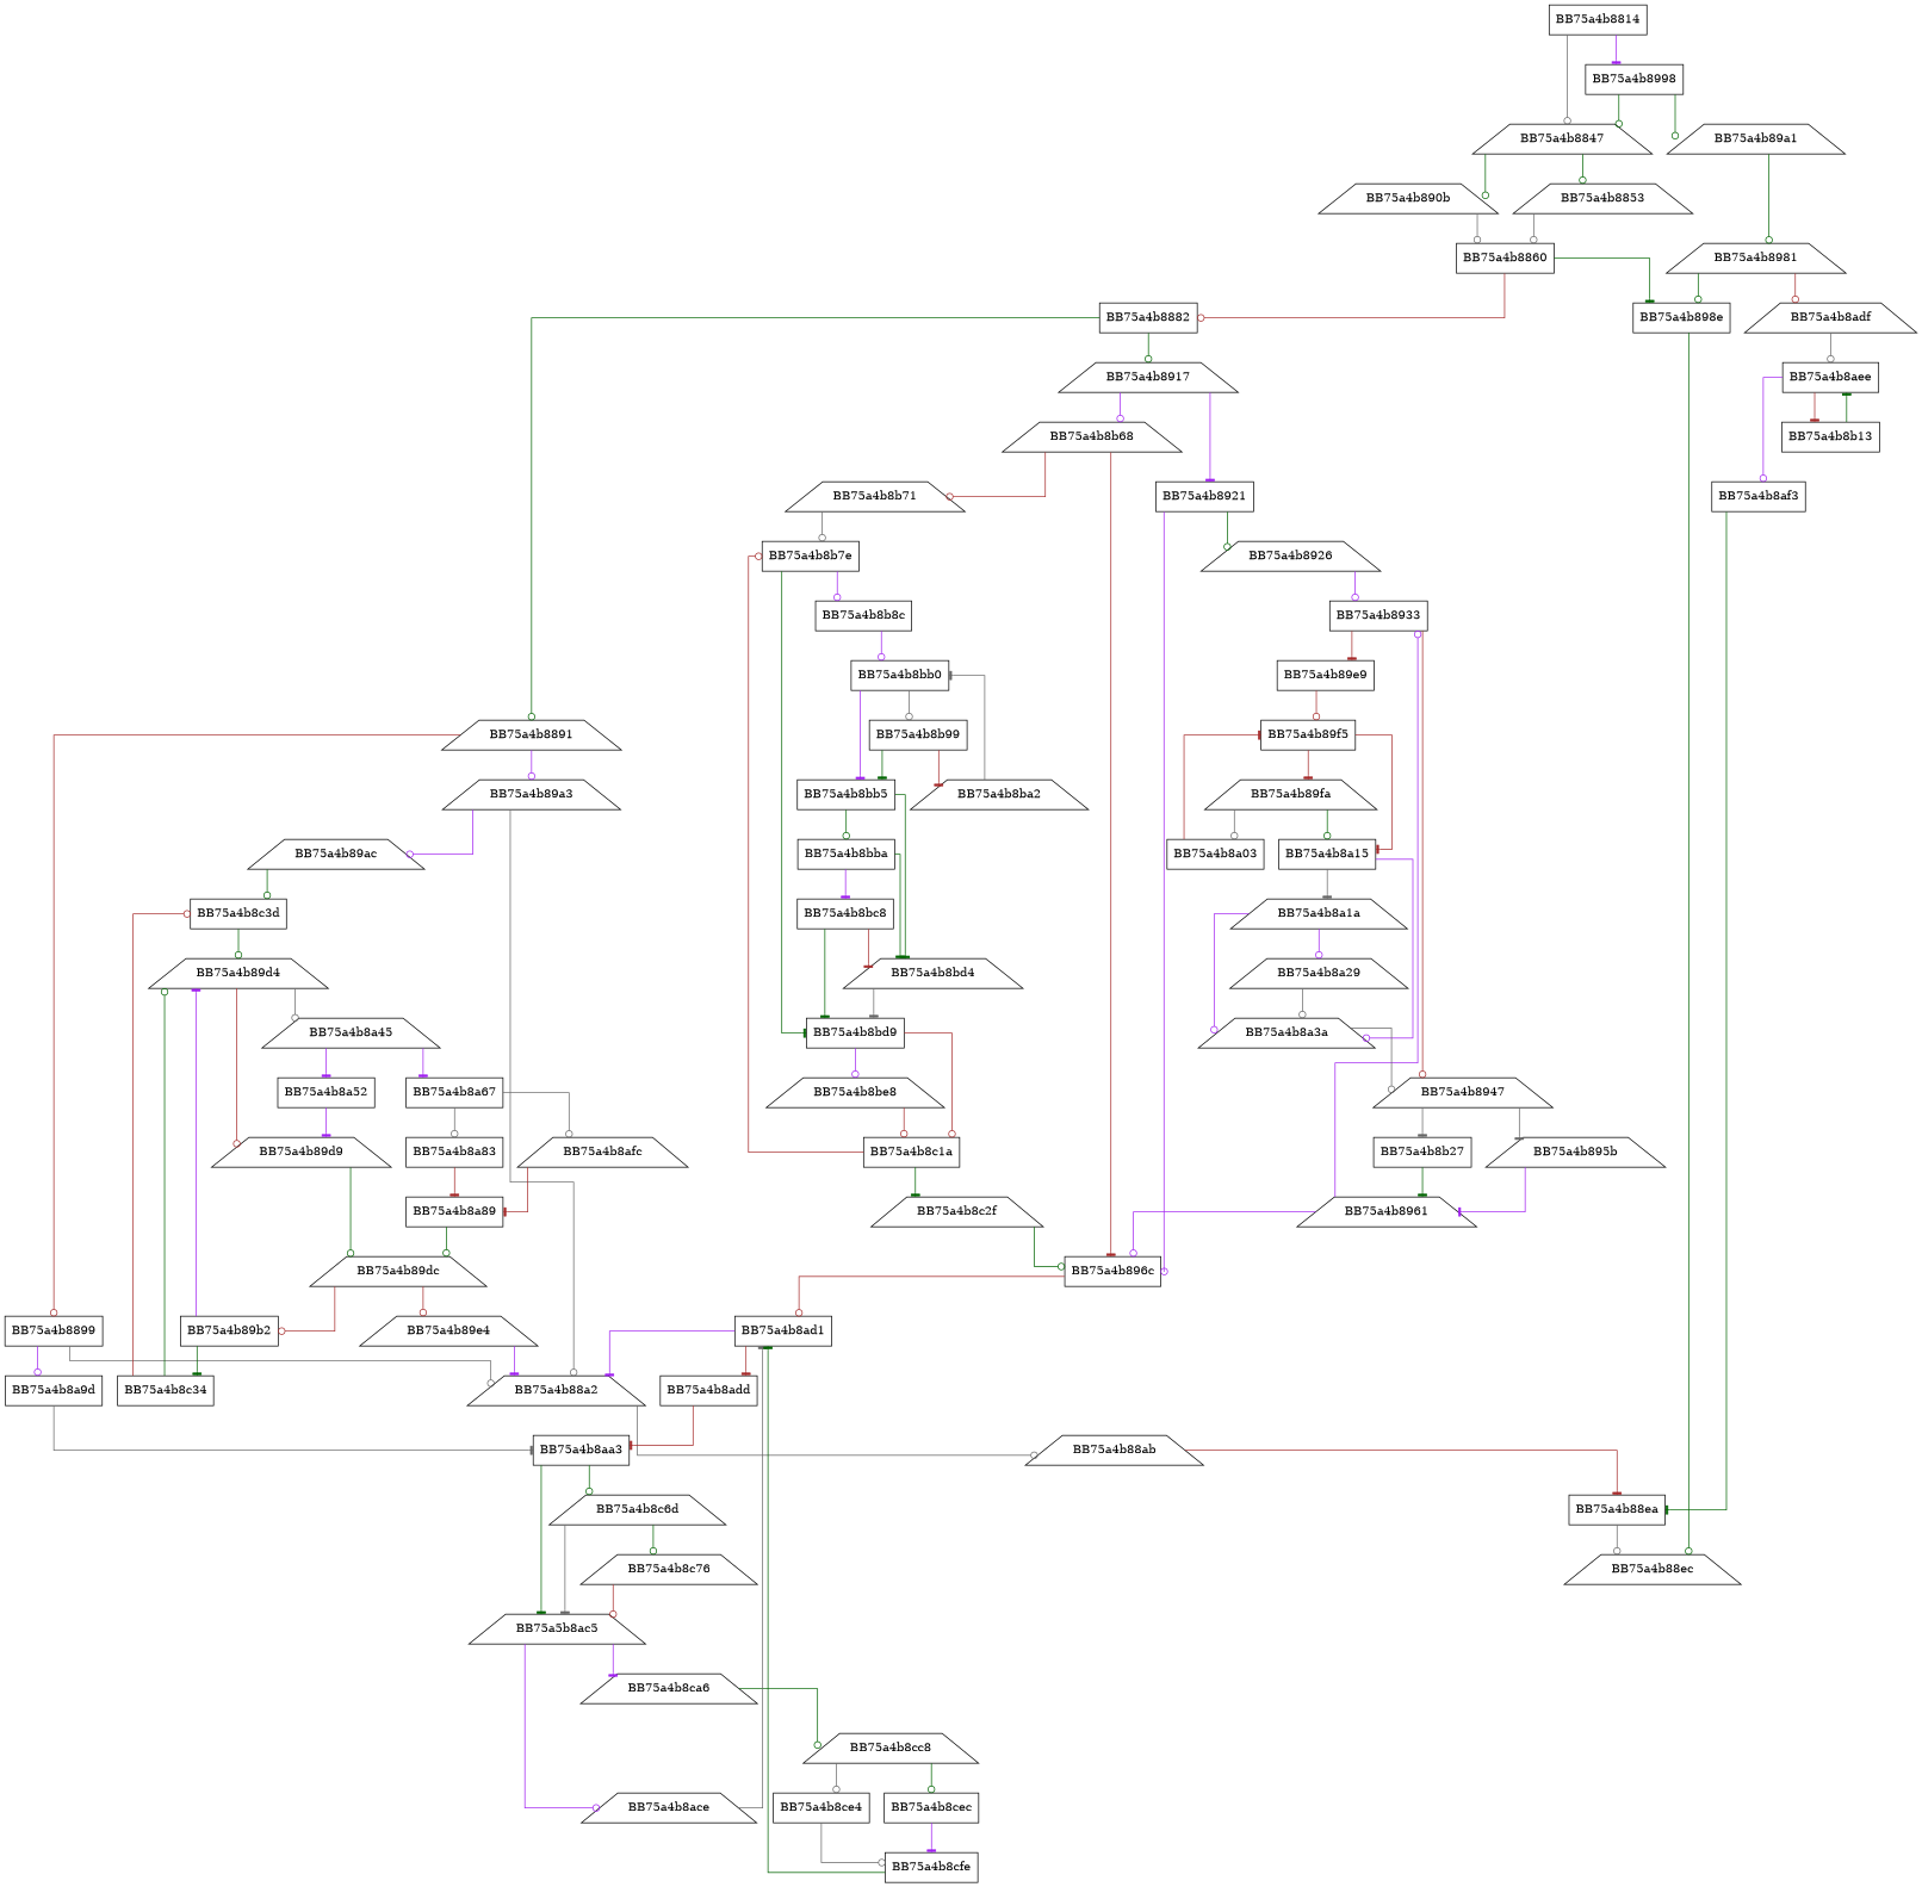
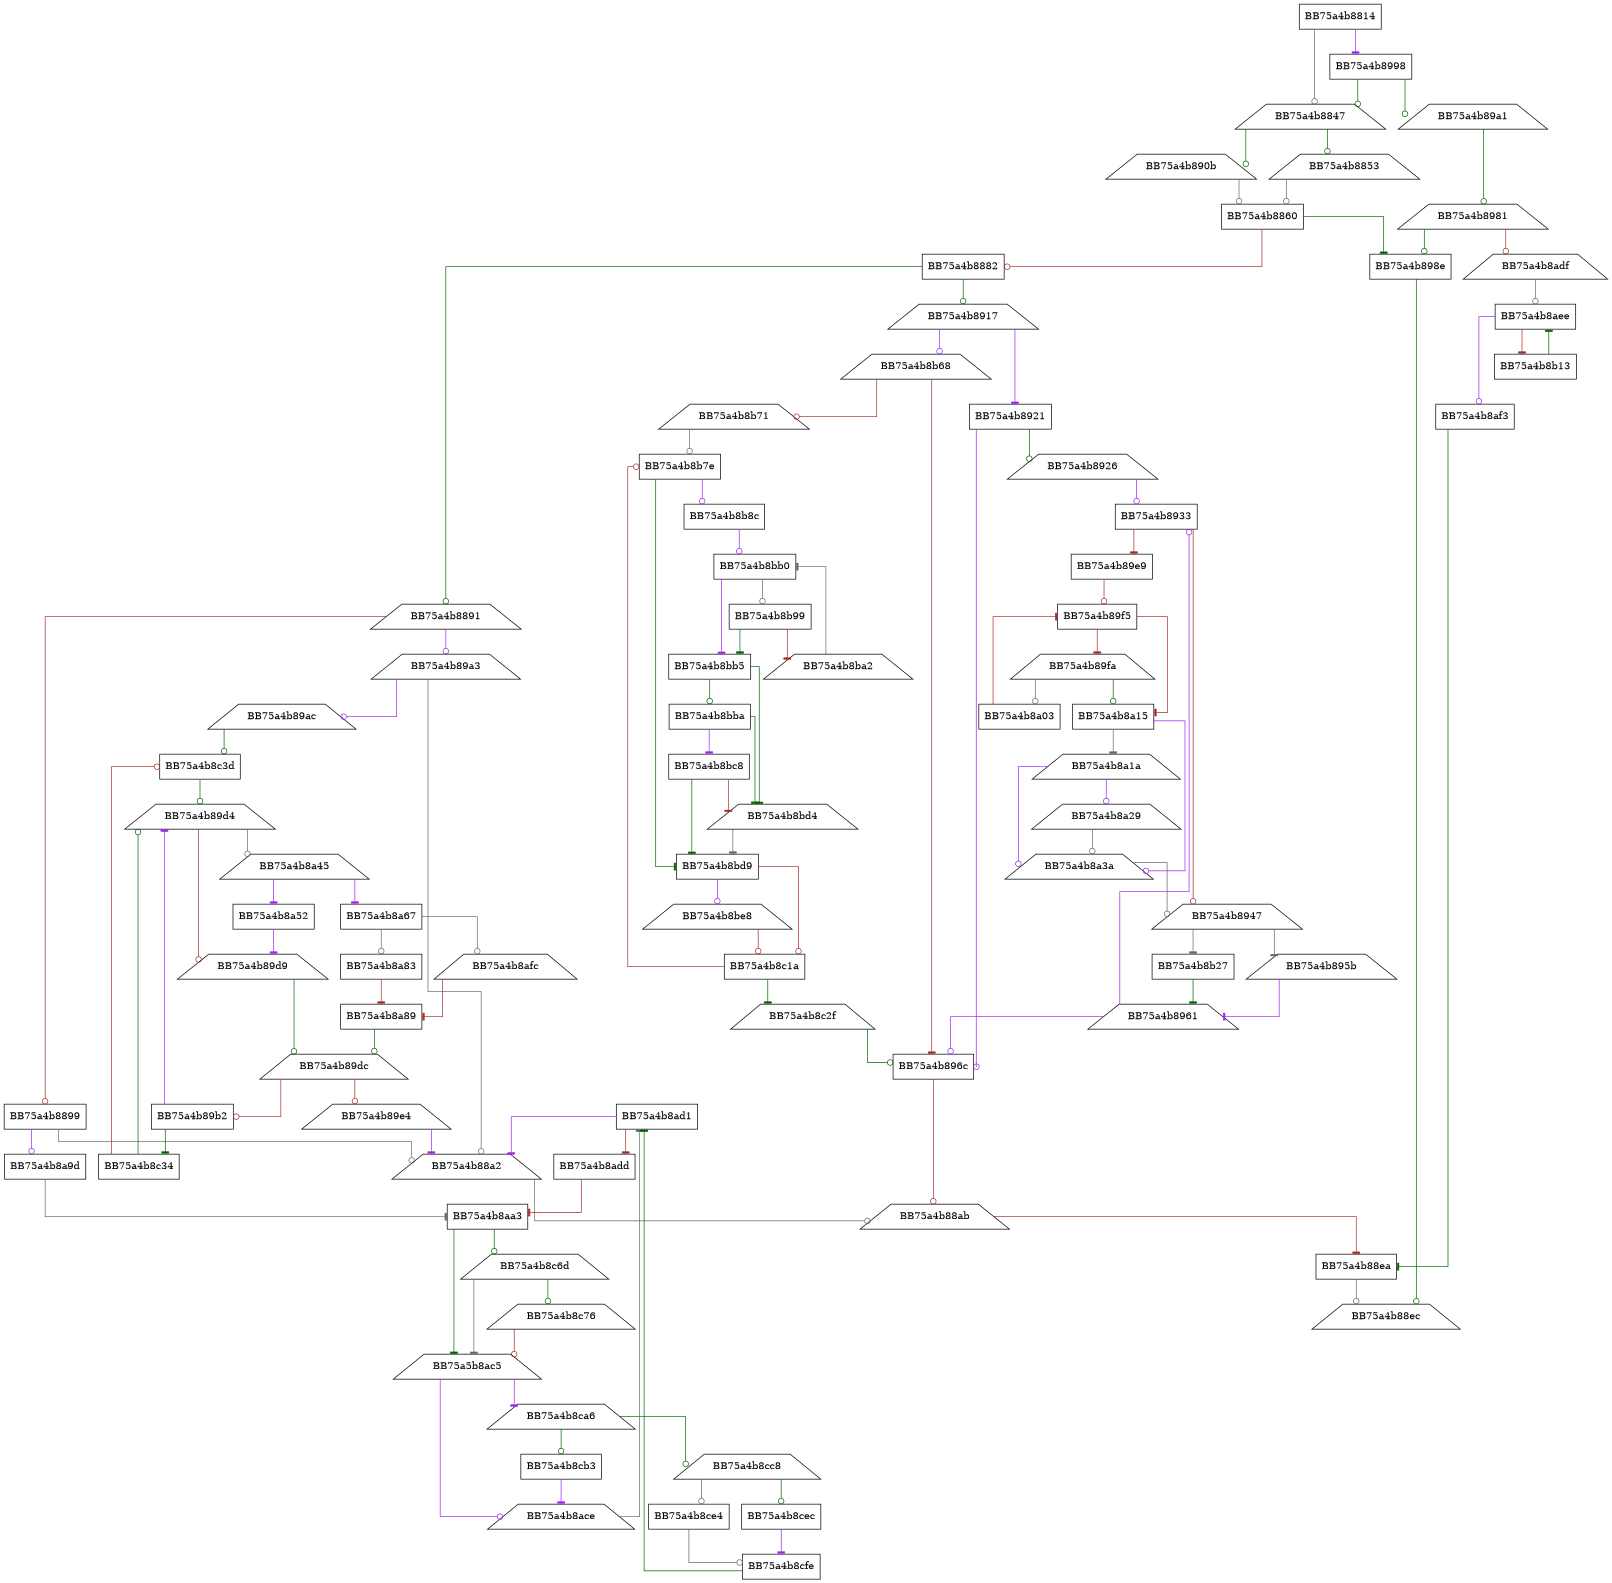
  digraph {
    splines=ortho
    node [shape=box]
    edge [arrowhead=odot color=darkgreen]
    BB75a4b8814
    BB75a4b8998
    BB75a4b8847 [shape=trapezium]
    BB75a4b89a1 [shape=trapezium]
    BB75a4b890b [shape=trapezium]
    BB75a4b8853 [shape=trapezium]
    BB75a4b8981 [shape=trapezium]
    BB75a4b8860
    BB75a4b898e
    BB75a4b8882
    BB75a4b88ec [shape=trapezium]
    BB75a4b8917 [shape=trapezium]
    BB75a4b8891 [shape=trapezium]
    BB75a4b8b68 [shape=trapezium]
    BB75a4b8921
    BB75a4b89a3 [shape=trapezium]
    BB75a4b8899
    BB75a4b896c
    BB75a4b8b71 [shape=trapezium]
    BB75a4b8926 [shape=trapezium]
    BB75a4b88a2 [shape=trapezium]
    BB75a4b89ac [shape=trapezium]
    BB75a4b8a9d
    BB75a4b88ab [shape=trapezium]
    BB75a4b8c3d
    BB75a4b8aa3
    BB75a4b8c6d [shape=trapezium]
    n28 [label=BB75a5b8ac5 shape=trapezium]
    BB75a4b88ea
    BB75a4b8b7e
    BB75a4b8933
    BB75a4b89e9
    BB75a4b8947 [shape=trapezium]
    BB75a4b89f5
    BB75a4b8b27
    BB75a4b895b [shape=trapezium]
    BB75a4b8a15
    BB75a4b89fa [shape=trapezium]
    BB75a4b8961 [shape=trapezium]
    BB75a4b8adf [shape=trapezium]
    BB75a4b8aee
    BB75a4b8b13
    BB75a4b8af3
    BB75a4b89b2
    BB75a4b8c34
    BB75a4b89d4 [shape=trapezium]
    BB75a4b8a45 [shape=trapezium]
    BB75a4b89d9 [shape=trapezium]
    BB75a4b8a67
    BB75a4b8a52
    BB75a4b89dc [shape=trapezium]
    BB75a4b8afc [shape=trapezium]
    BB75a4b8a83
    BB75a4b89e4 [shape=trapezium]
    BB75a4b8a3a [shape=trapezium]
    BB75a4b8a1a [shape=trapezium]
    BB75a4b8a03
    BB75a4b8a29 [shape=trapezium]
    BB75a4b8a89
    BB75a4b8c76 [shape=trapezium]
    BB75a4b8ca6 [shape=trapezium]
    BB75a4b8ace [shape=trapezium]
    BB75a4b8cc8 [shape=trapezium]
+   BB75a4b8cb3
    BB75a4b8ad1
    BB75a4b8cec
    BB75a4b8ce4
    BB75a4b8add
    BB75a4b8bd9
    BB75a4b8b8c
    BB75a4b8c1a
    BB75a4b8be8 [shape=trapezium]
    BB75a4b8bb0
    BB75a4b8c2f [shape=trapezium]
    BB75a4b8b99
    BB75a4b8bb5
    BB75a4b8ba2 [shape=trapezium]
    BB75a4b8bd4 [shape=trapezium]
    BB75a4b8bba
    BB75a4b8bc8
    BB75a4b8cfe
    BB75a4b8814 -> BB75a4b8998 [arrowhead=tee color=purple]
    BB75a4b8814 -> BB75a4b8847 [color=gray40]
    BB75a4b8998 -> BB75a4b8847
    BB75a4b8998 -> BB75a4b89a1
    BB75a4b8847 -> BB75a4b890b
    BB75a4b8847 -> BB75a4b8853
    BB75a4b89a1 -> BB75a4b8981
    BB75a4b890b -> BB75a4b8860 [color=gray40]
    BB75a4b8853 -> BB75a4b8860 [color=gray40]
    BB75a4b8981 -> BB75a4b898e
    BB75a4b8981 -> BB75a4b8adf [color=brown]
    BB75a4b8860 -> BB75a4b898e [arrowhead=tee]
    BB75a4b8860 -> BB75a4b8882 [color=brown]
    BB75a4b898e -> BB75a4b88ec
    BB75a4b8882 -> BB75a4b8917
    BB75a4b8882 -> BB75a4b8891
    BB75a4b8917 -> BB75a4b8b68 [color=purple]
    BB75a4b8917 -> BB75a4b8921 [arrowhead=tee color=purple]
    BB75a4b8891 -> BB75a4b89a3 [color=purple]
    BB75a4b8891 -> BB75a4b8899 [color=brown]
    BB75a4b8b68 -> BB75a4b896c [arrowhead=tee color=brown]
    BB75a4b8b68 -> BB75a4b8b71 [color=brown]
    BB75a4b8921 -> BB75a4b896c [color=purple]
    BB75a4b8921 -> BB75a4b8926
    BB75a4b89a3 -> BB75a4b88a2 [color=gray40]
    BB75a4b89a3 -> BB75a4b89ac [color=purple]
    BB75a4b8899 -> BB75a4b88a2 [color=gray40]
    BB75a4b8899 -> BB75a4b8a9d [color=purple]
-   BB75a4b896c -> BB75a4b8ad1 [color=brown]
+   BB75a4b896c -> BB75a4b88ab [color=brown]
    BB75a4b8b71 -> BB75a4b8b7e [color=gray40]
    BB75a4b8926 -> BB75a4b8933 [color=purple]
    BB75a4b88a2 -> BB75a4b88ab [color=gray40]
    BB75a4b89ac -> BB75a4b8c3d
    BB75a4b8a9d -> BB75a4b8aa3 [arrowhead=tee color=gray40]
    BB75a4b88ab -> BB75a4b88ea [arrowhead=tee color=brown]
    BB75a4b8c3d -> BB75a4b89d4
    BB75a4b8aa3 -> BB75a4b8c6d
    BB75a4b8aa3 -> n28 [arrowhead=tee]
    BB75a4b8c6d -> n28 [arrowhead=tee color=gray40]
    BB75a4b8c6d -> BB75a4b8c76
    n28 -> BB75a4b8ca6 [arrowhead=tee color=purple]
    n28 -> BB75a4b8ace [color=purple]
    BB75a4b88ea -> BB75a4b88ec [color=gray40]
    BB75a4b8b7e -> BB75a4b8bd9 [arrowhead=tee]
    BB75a4b8b7e -> BB75a4b8b8c [color=purple]
    BB75a4b8933 -> BB75a4b89e9 [arrowhead=tee color=brown]
    BB75a4b8933 -> BB75a4b8947 [color=brown]
    BB75a4b89e9 -> BB75a4b89f5 [color=brown]
    BB75a4b8947 -> BB75a4b8b27 [arrowhead=tee color=gray40]
    BB75a4b8947 -> BB75a4b895b [arrowhead=tee color=gray40]
    BB75a4b89f5 -> BB75a4b8a15 [arrowhead=tee color=brown]
    BB75a4b89f5 -> BB75a4b89fa [arrowhead=tee color=brown]
    BB75a4b8b27 -> BB75a4b8961 [arrowhead=tee]
    BB75a4b895b -> BB75a4b8961 [arrowhead=tee color=purple]
    BB75a4b8a15 -> BB75a4b8a3a [color=purple]
    BB75a4b8a15 -> BB75a4b8a1a [arrowhead=tee color=gray40]
    BB75a4b89fa -> BB75a4b8a15
    BB75a4b89fa -> BB75a4b8a03 [color=gray40]
    BB75a4b8961 -> BB75a4b896c [color=purple]
    BB75a4b8961 -> BB75a4b8933 [color=purple]
    BB75a4b8adf -> BB75a4b8aee [color=gray40]
    BB75a4b8aee -> BB75a4b8b13 [arrowhead=tee color=brown]
    BB75a4b8aee -> BB75a4b8af3 [color=purple]
    BB75a4b8b13 -> BB75a4b8aee [arrowhead=tee]
    BB75a4b8af3 -> BB75a4b88ea [arrowhead=tee]
    BB75a4b89b2 -> BB75a4b8c34 [arrowhead=tee]
    BB75a4b89b2 -> BB75a4b89d4 [arrowhead=tee color=purple]
    BB75a4b8c34 -> BB75a4b8c3d [color=brown]
    BB75a4b8c34 -> BB75a4b89d4
    BB75a4b89d4 -> BB75a4b8a45 [color=gray40]
    BB75a4b89d4 -> BB75a4b89d9 [color=brown]
    BB75a4b8a45 -> BB75a4b8a67 [arrowhead=tee color=purple]
    BB75a4b8a45 -> BB75a4b8a52 [arrowhead=tee color=purple]
    BB75a4b89d9 -> BB75a4b89dc
    BB75a4b8a67 -> BB75a4b8afc [color=gray40]
    BB75a4b8a67 -> BB75a4b8a83 [color=gray40]
    BB75a4b8a52 -> BB75a4b89d9 [arrowhead=tee color=purple]
    BB75a4b89dc -> BB75a4b89b2 [color=brown]
    BB75a4b89dc -> BB75a4b89e4 [color=brown]
    BB75a4b8afc -> BB75a4b8a89 [arrowhead=tee color=brown]
    BB75a4b8a83 -> BB75a4b8a89 [arrowhead=tee color=brown]
    BB75a4b89e4 -> BB75a4b88a2 [arrowhead=tee color=purple]
    BB75a4b8a3a -> BB75a4b8947 [color=gray40]
    BB75a4b8a1a -> BB75a4b8a3a [color=purple]
    BB75a4b8a1a -> BB75a4b8a29 [color=purple]
    BB75a4b8a03 -> BB75a4b89f5 [arrowhead=tee color=brown]
    BB75a4b8a29 -> BB75a4b8a3a [color=gray40]
    BB75a4b8a89 -> BB75a4b89dc
    BB75a4b8c76 -> n28 [color=brown]
    BB75a4b8ca6 -> BB75a4b8cc8
+   BB75a4b8ca6 -> BB75a4b8cb3
    BB75a4b8ace -> BB75a4b8ad1 [arrowhead=tee color=gray40]
    BB75a4b8cc8 -> BB75a4b8cec
    BB75a4b8cc8 -> BB75a4b8ce4 [color=gray40]
+   BB75a4b8cb3 -> BB75a4b8ace [arrowhead=tee color=purple]
    BB75a4b8ad1 -> BB75a4b88a2 [arrowhead=tee color=purple]
    BB75a4b8ad1 -> BB75a4b8add [arrowhead=tee color=brown]
    BB75a4b8cec -> BB75a4b8cfe [arrowhead=tee color=purple]
    BB75a4b8ce4 -> BB75a4b8cfe [color=gray40]
    BB75a4b8add -> BB75a4b8aa3 [arrowhead=tee color=brown]
    BB75a4b8bd9 -> BB75a4b8c1a [color=brown]
    BB75a4b8bd9 -> BB75a4b8be8 [color=purple]
    BB75a4b8b8c -> BB75a4b8bb0 [color=purple]
    BB75a4b8c1a -> BB75a4b8b7e [color=brown]
    BB75a4b8c1a -> BB75a4b8c2f [arrowhead=tee]
    BB75a4b8be8 -> BB75a4b8c1a [color=brown]
    BB75a4b8bb0 -> BB75a4b8b99 [color=gray40]
    BB75a4b8bb0 -> BB75a4b8bb5 [arrowhead=tee color=purple]
    BB75a4b8c2f -> BB75a4b896c
    BB75a4b8b99 -> BB75a4b8bb5 [arrowhead=tee]
    BB75a4b8b99 -> BB75a4b8ba2 [arrowhead=tee color=brown]
    BB75a4b8bb5 -> BB75a4b8bd4 [arrowhead=tee]
    BB75a4b8bb5 -> BB75a4b8bba
    BB75a4b8ba2 -> BB75a4b8bb0 [arrowhead=tee color=gray40]
    BB75a4b8bd4 -> BB75a4b8bd9 [arrowhead=tee color=gray40]
    BB75a4b8bba -> BB75a4b8bd4 [arrowhead=tee]
    BB75a4b8bba -> BB75a4b8bc8 [arrowhead=tee color=purple]
    BB75a4b8bc8 -> BB75a4b8bd9 [arrowhead=tee]
    BB75a4b8bc8 -> BB75a4b8bd4 [arrowhead=tee color=brown]
    BB75a4b8cfe -> BB75a4b8ad1 [arrowhead=tee]
  }
